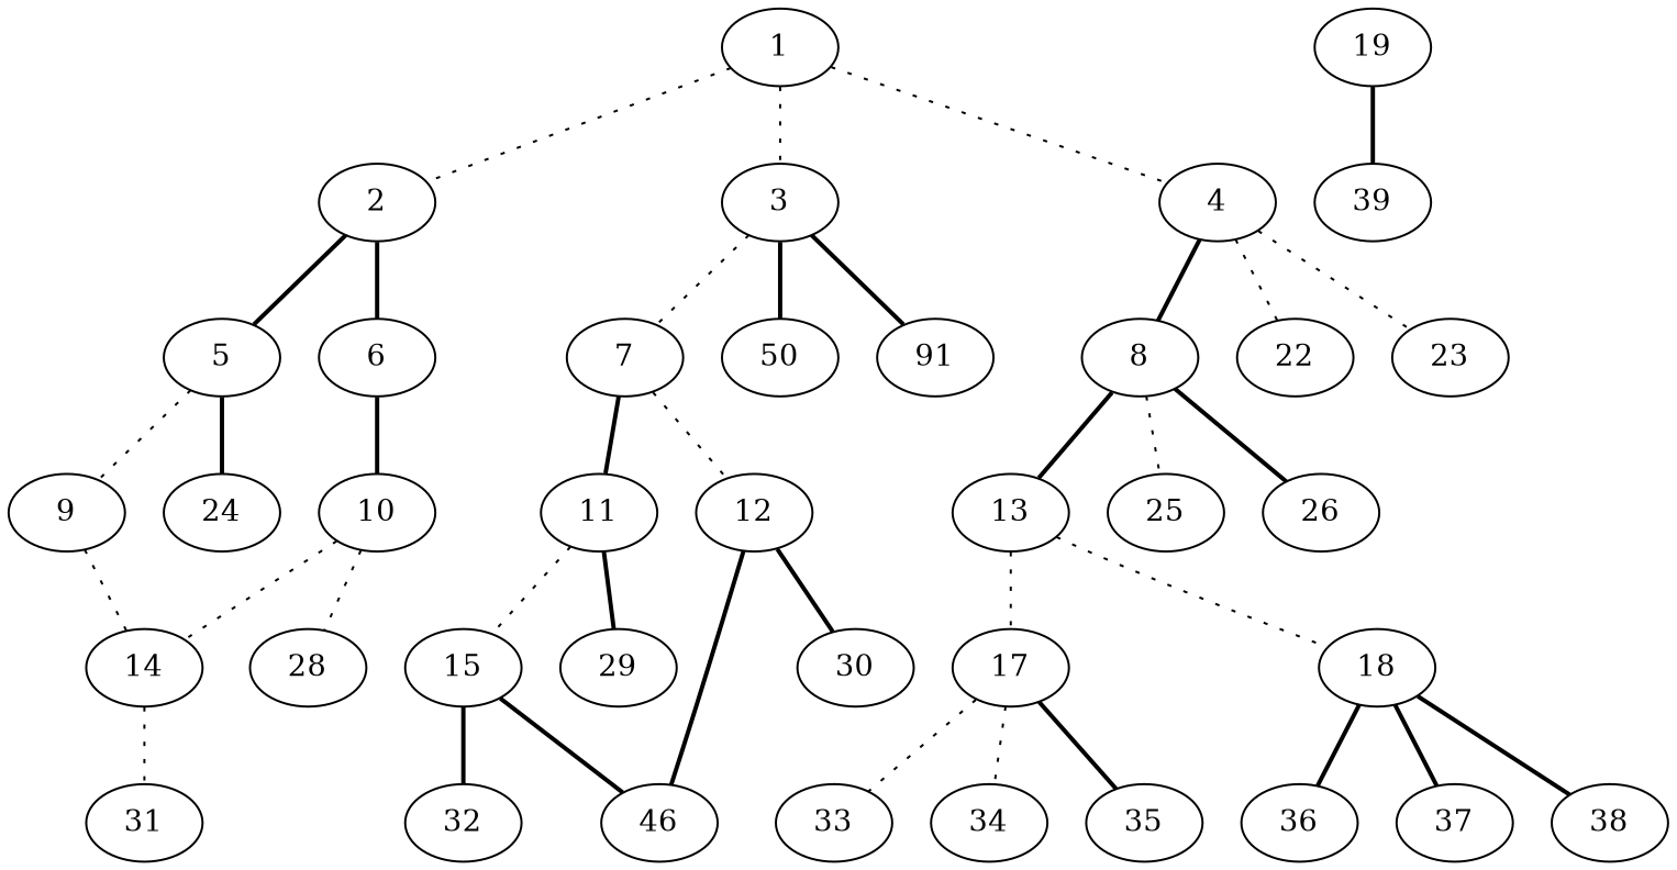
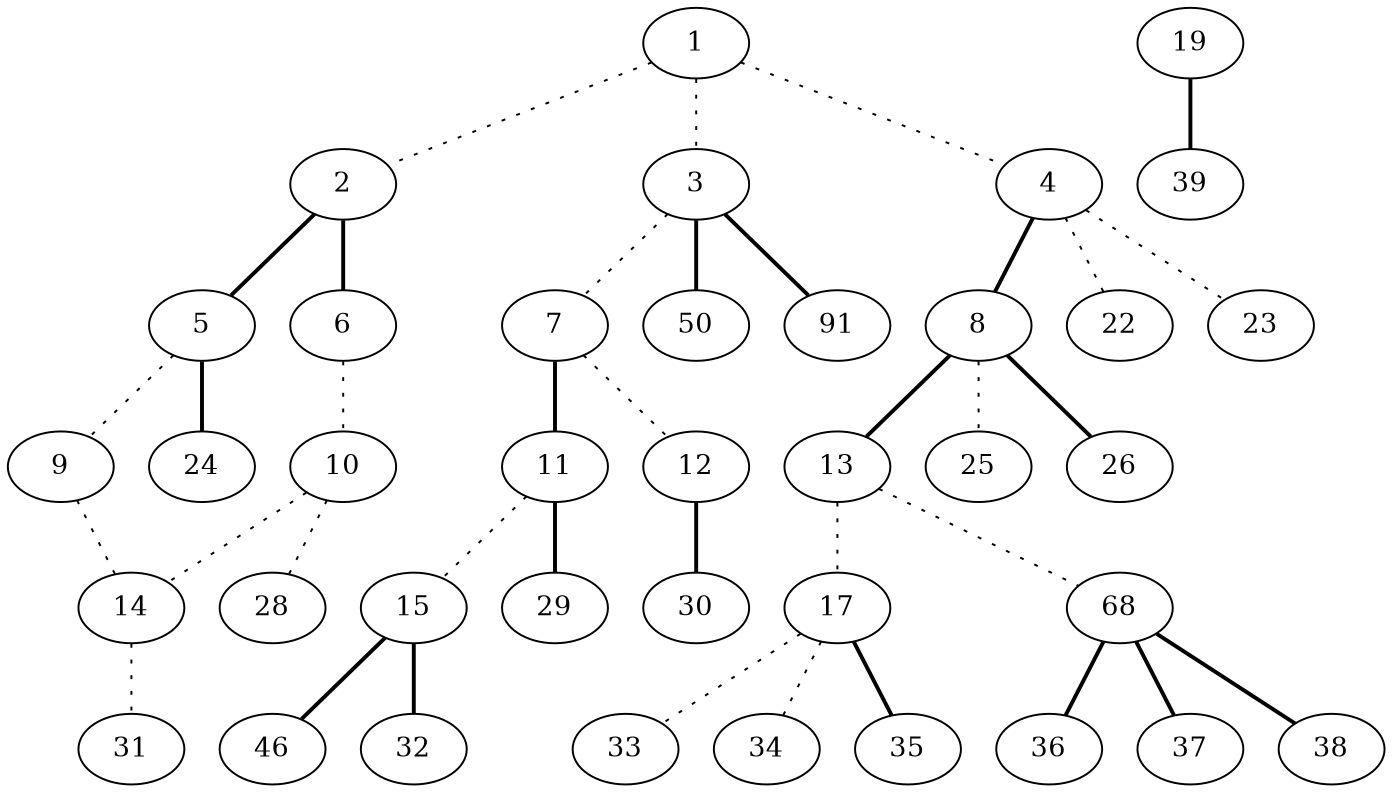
  graph {
    node [chem=H]
    edge [style=dotted valence=1]
    1 [chem=N]
    2 [chem=C]
    3 [chem=C]
    4 [chem=C]
    5 [chem=C]
    6 [chem=N]
    7 [chem=C]
    n8 [label=50]
    n9 [label=91]
    8 [chem=C]
    22
    23
    9 [chem=C]
    24
    10 [chem=C]
    11 [chem=C]
    12 [chem=C]
    13 [chem=N]
    25
    26
    14 [chem=C]
    28
    15 [chem=C]
    29
    n25 [chem=S label=46]
    30
    17 [chem=C]
-   18 [chem=C]
+   18 [chem=C label=68]
    31
    32
    33
    34
    35
    36
    37
    38
    19 [chem=Cl]
    39
    1 -- 2
    1 -- 3
    1 -- 4
    2 -- 5 [style=bold]
    2 -- 6 [style=bold valence=2]
    3 -- 7
    3 -- n8 [style=bold]
    3 -- n9 [style=bold]
    4 -- 8 [style=bold]
    4 -- 22
    4 -- 23
    5 -- 9 [valence=2]
    5 -- 24 [style=bold]
-   6 -- 10 [style=bold]
+   6 -- 10
    7 -- 11 [style=bold]
    7 -- 12 [valence=2]
    8 -- 13 [style=bold]
    8 -- 25
    8 -- 26 [style=bold]
    9 -- 14
    10 -- 14 [valence=2]
    10 -- 28
    11 -- 15 [valence=2]
    11 -- 29 [style=bold]
-   12 -- n25 [style=bold]
    12 -- 30 [style=bold]
    13 -- 17
    13 -- 18
    14 -- 31
    15 -- n25 [style=bold]
    15 -- 32 [style=bold]
    17 -- 33
    17 -- 34
    17 -- 35 [style=bold]
    18 -- 36 [style=bold]
    18 -- 37 [style=bold]
    18 -- 38 [style=bold]
    19 -- 39 [style=bold]
  }
